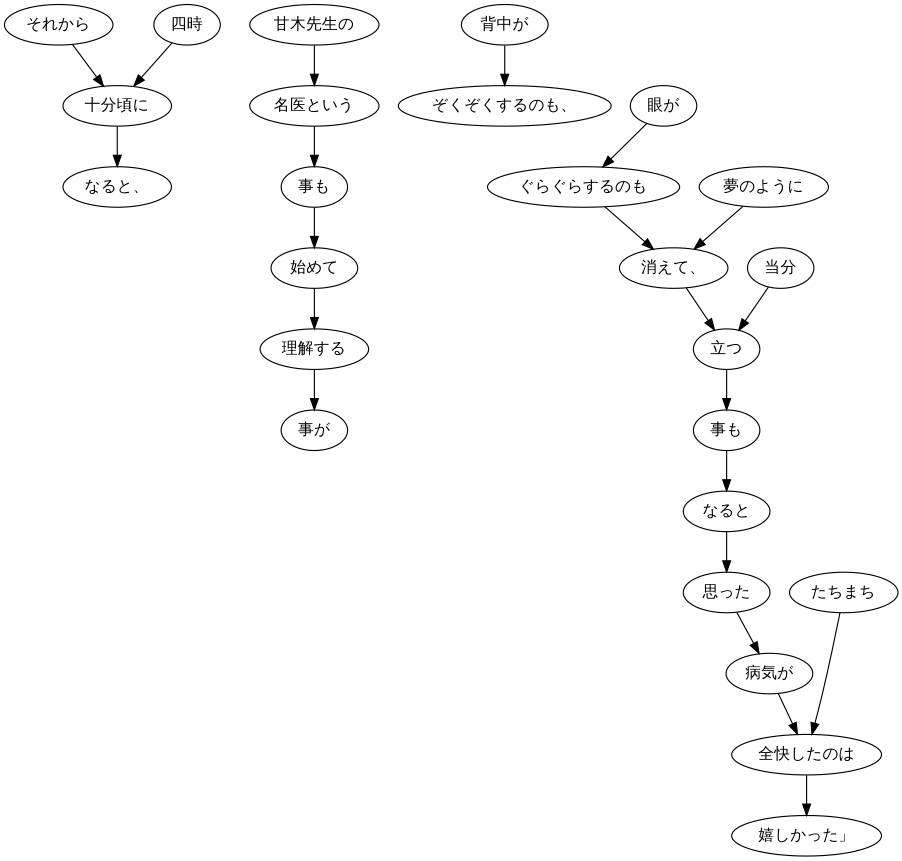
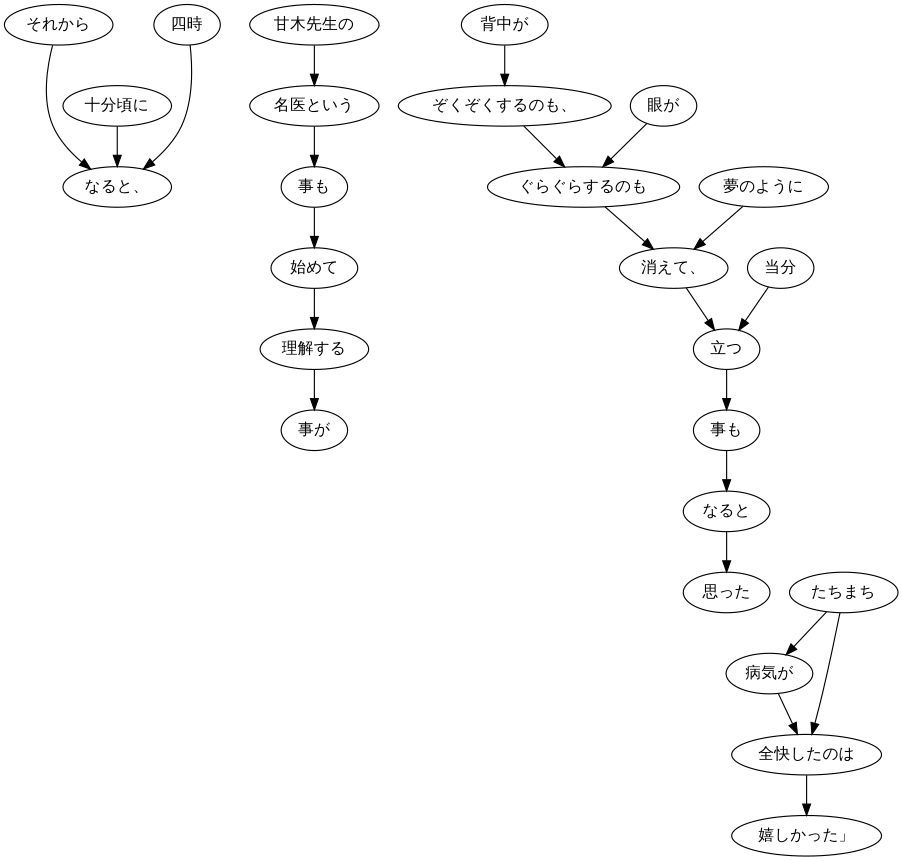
  digraph {
    n1 [label="それから"]
    n2 [label="なると、"]
    n3 [label="四時"]
    n4 [label="十分頃に"]
    n5 [label="甘木先生の"]
    n6 [label="名医という"]
    n7 [label="事も"]
    n8 [label="始めて"]
    n9 [label="理解する"]
    n10 [label="事が"]
    n11 [label="嬉しかった」"]
    n12 [label="背中が"]
    n13 [label="ぞくぞくするのも、"]
    n14 [label="ぐらぐらするのも"]
    n15 [label="消えて、"]
    n16 [label="眼が"]
    n17 [label="立つ"]
    n18 [label="夢のように"]
    n19 [label="事も"]
    n20 [label="当分"]
    n21 [label="なると"]
    n22 [label="思った"]
    n23 [label="病気が"]
    n24 [label="全快したのは"]
    n25 [label="たちまち"]
-   n1 -> n4
-   n3 -> n4
+   n1 -> n2
+   n3 -> n2
    n4 -> n2
    n5 -> n6
    n6 -> n7
    n7 -> n8
    n8 -> n9
    n9 -> n10
    n12 -> n13
+   n13 -> n14
    n14 -> n15
    n15 -> n17
    n16 -> n14
    n17 -> n19
    n18 -> n15
    n19 -> n21
    n20 -> n17
    n21 -> n22
-   n22 -> n23
+   n25 -> n23
    n23 -> n24
    n24 -> n11
    n25 -> n24
  }
